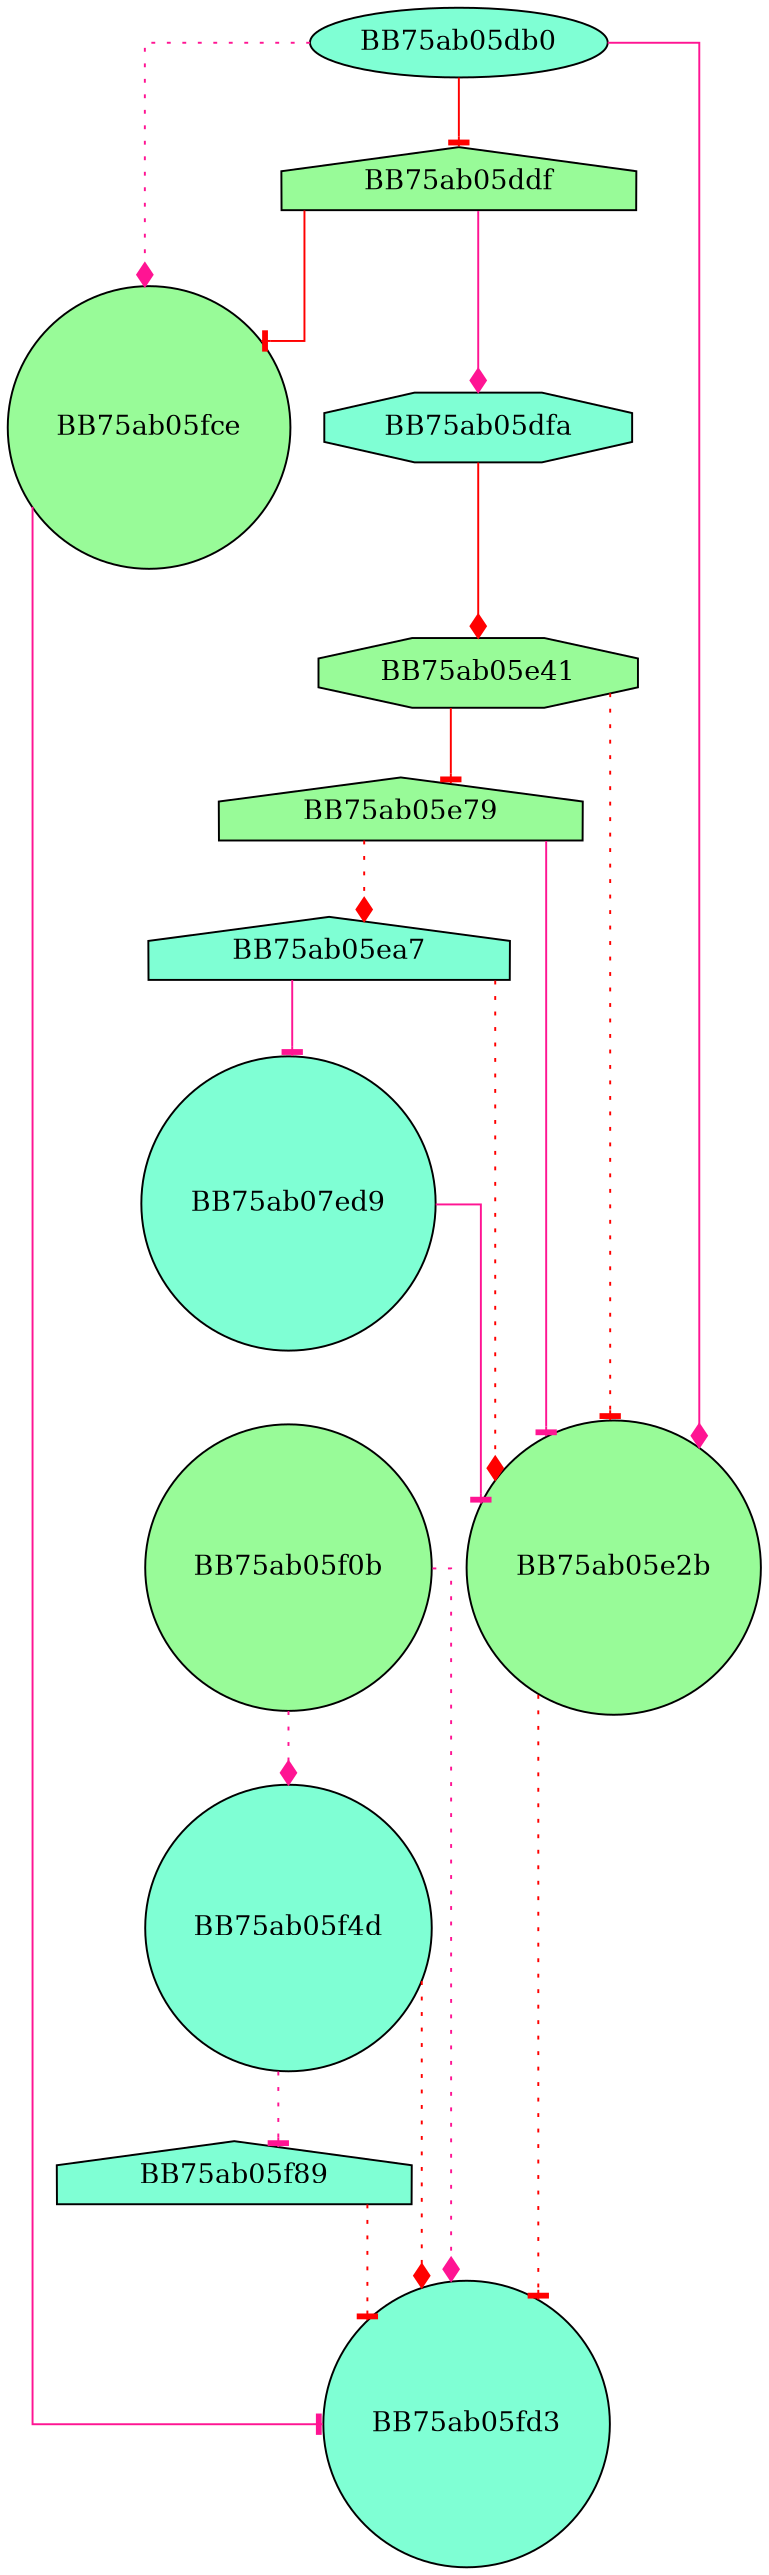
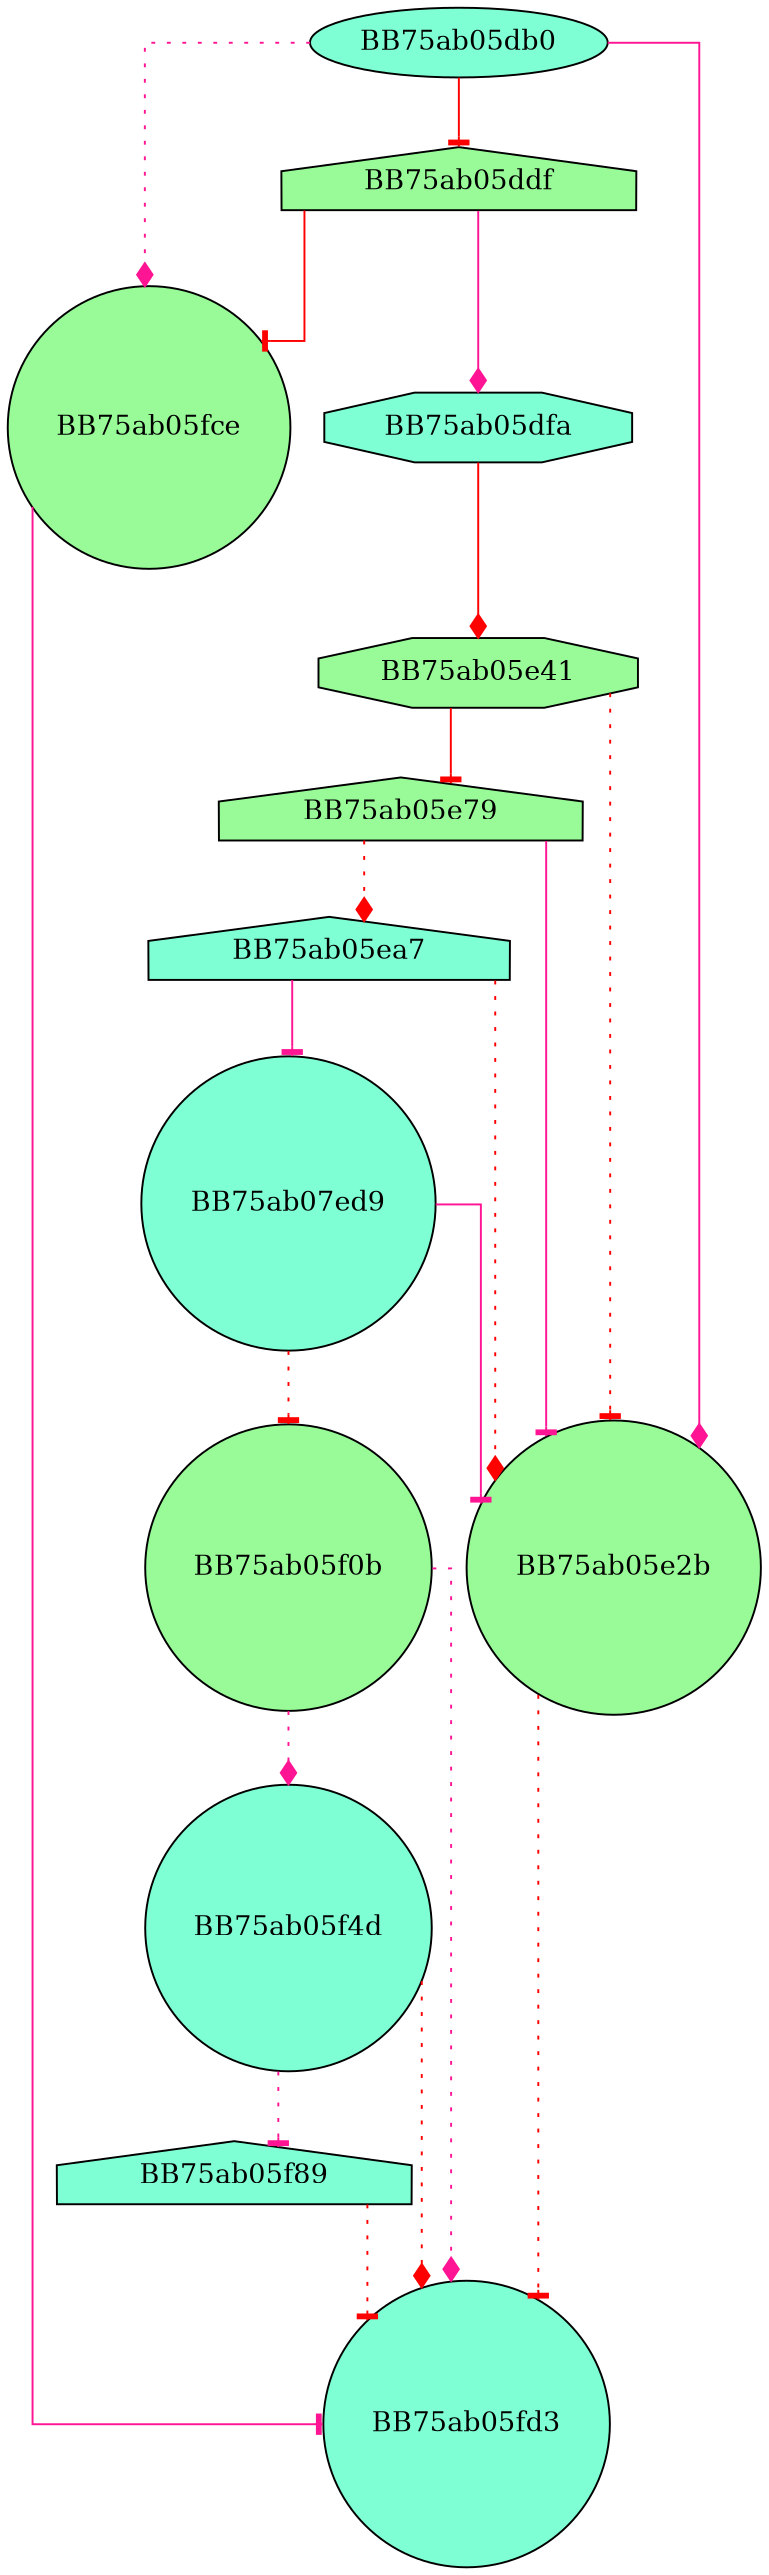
  digraph {
    splines=ortho
    node [fillcolor=aquamarine shape=circle style=filled]
    edge [arrowhead=tee color=red style=dotted]
    BB75ab05db0 [shape=ellipse]
    BB75ab05fce [fillcolor=palegreen]
    BB75ab05ddf [fillcolor=palegreen shape=house]
    BB75ab05e2b [fillcolor=palegreen]
    BB75ab05fd3
    BB75ab05dfa [shape=octagon]
    BB75ab05e41 [fillcolor=palegreen shape=octagon]
    BB75ab05e79 [fillcolor=palegreen shape=house]
    BB75ab05ea7 [shape=house]
    n10 [label=BB75ab07ed9]
    BB75ab05f0b [fillcolor=palegreen]
    BB75ab05f4d
    BB75ab05f89 [shape=house]
    BB75ab05db0 -> BB75ab05fce [arrowhead=diamond color=deeppink]
    BB75ab05db0 -> BB75ab05ddf [style=solid]
    BB75ab05db0 -> BB75ab05e2b [arrowhead=diamond color=deeppink style=solid]
    BB75ab05fce -> BB75ab05fd3 [color=deeppink style=solid]
    BB75ab05ddf -> BB75ab05fce [style=solid]
    BB75ab05ddf -> BB75ab05dfa [arrowhead=diamond color=deeppink style=solid]
    BB75ab05e2b -> BB75ab05fd3
    BB75ab05dfa -> BB75ab05e41 [arrowhead=diamond style=solid]
    BB75ab05e41 -> BB75ab05e2b
    BB75ab05e41 -> BB75ab05e79 [style=solid]
    BB75ab05e79 -> BB75ab05e2b [color=deeppink style=solid]
    BB75ab05e79 -> BB75ab05ea7 [arrowhead=diamond]
    BB75ab05ea7 -> BB75ab05e2b [arrowhead=diamond]
    BB75ab05ea7 -> n10 [color=deeppink style=solid]
    n10 -> BB75ab05e2b [color=deeppink style=solid]
+   n10 -> BB75ab05f0b
    BB75ab05f0b -> BB75ab05fd3 [arrowhead=diamond color=deeppink]
    BB75ab05f0b -> BB75ab05f4d [arrowhead=diamond color=deeppink]
    BB75ab05f4d -> BB75ab05fd3 [arrowhead=diamond]
    BB75ab05f4d -> BB75ab05f89 [color=deeppink]
    BB75ab05f89 -> BB75ab05fd3
  }
